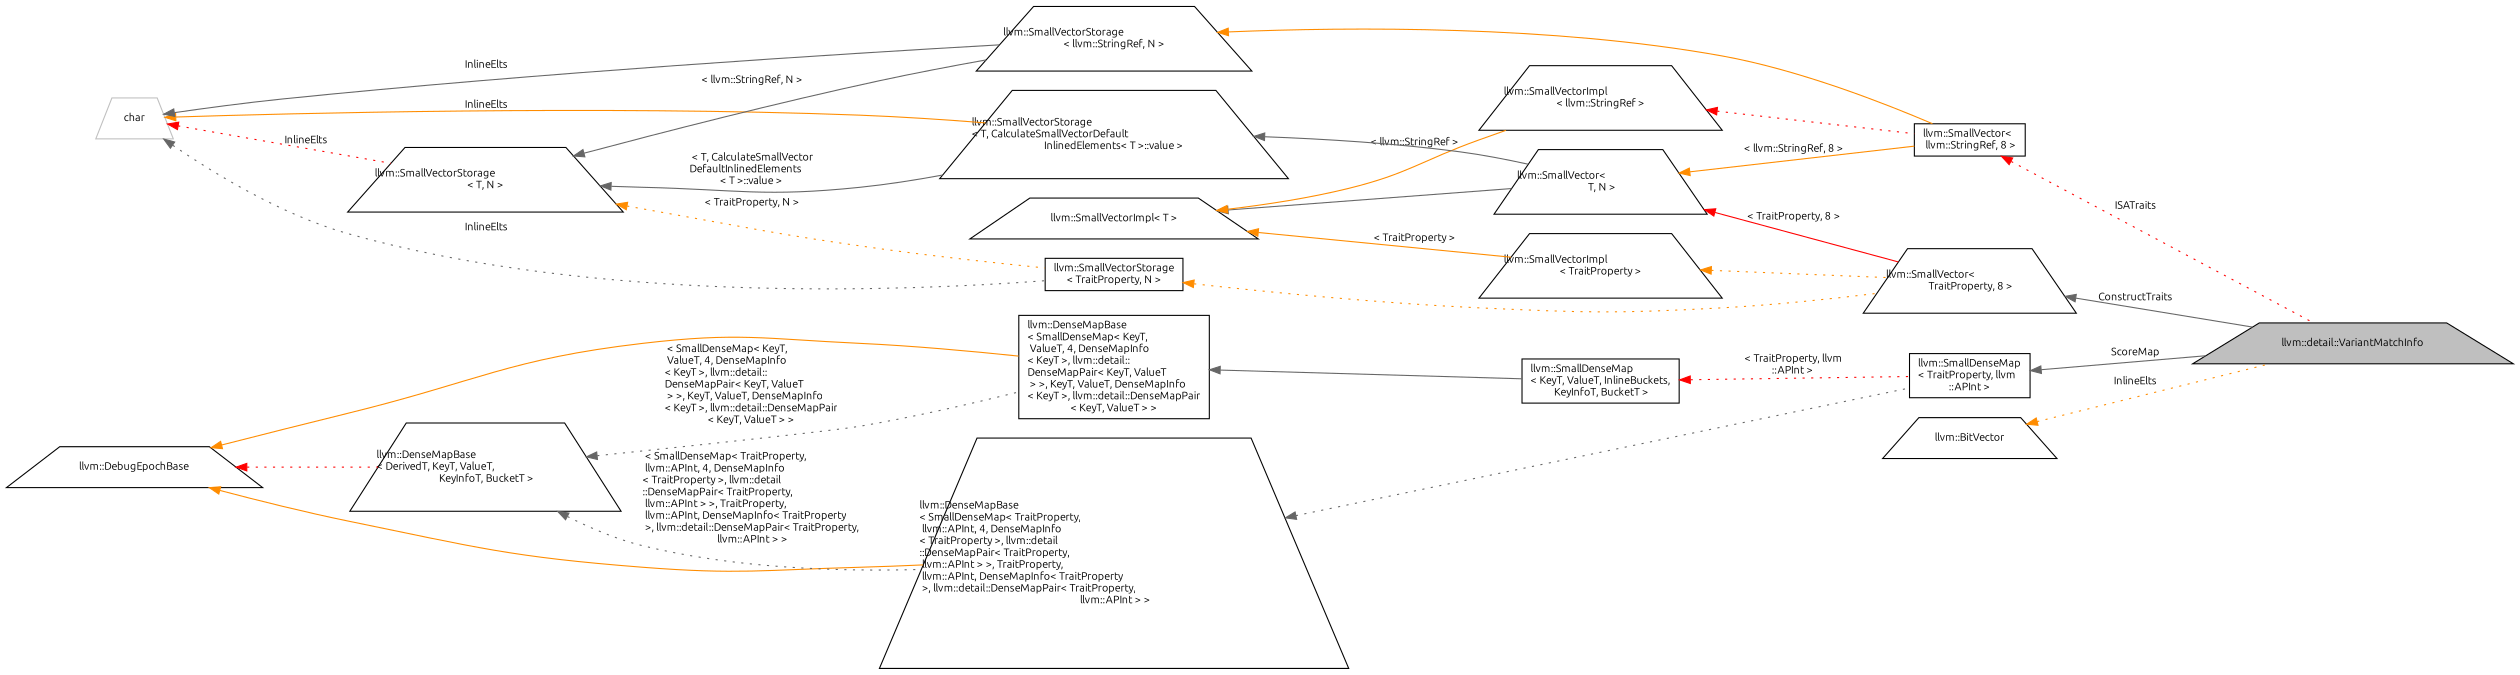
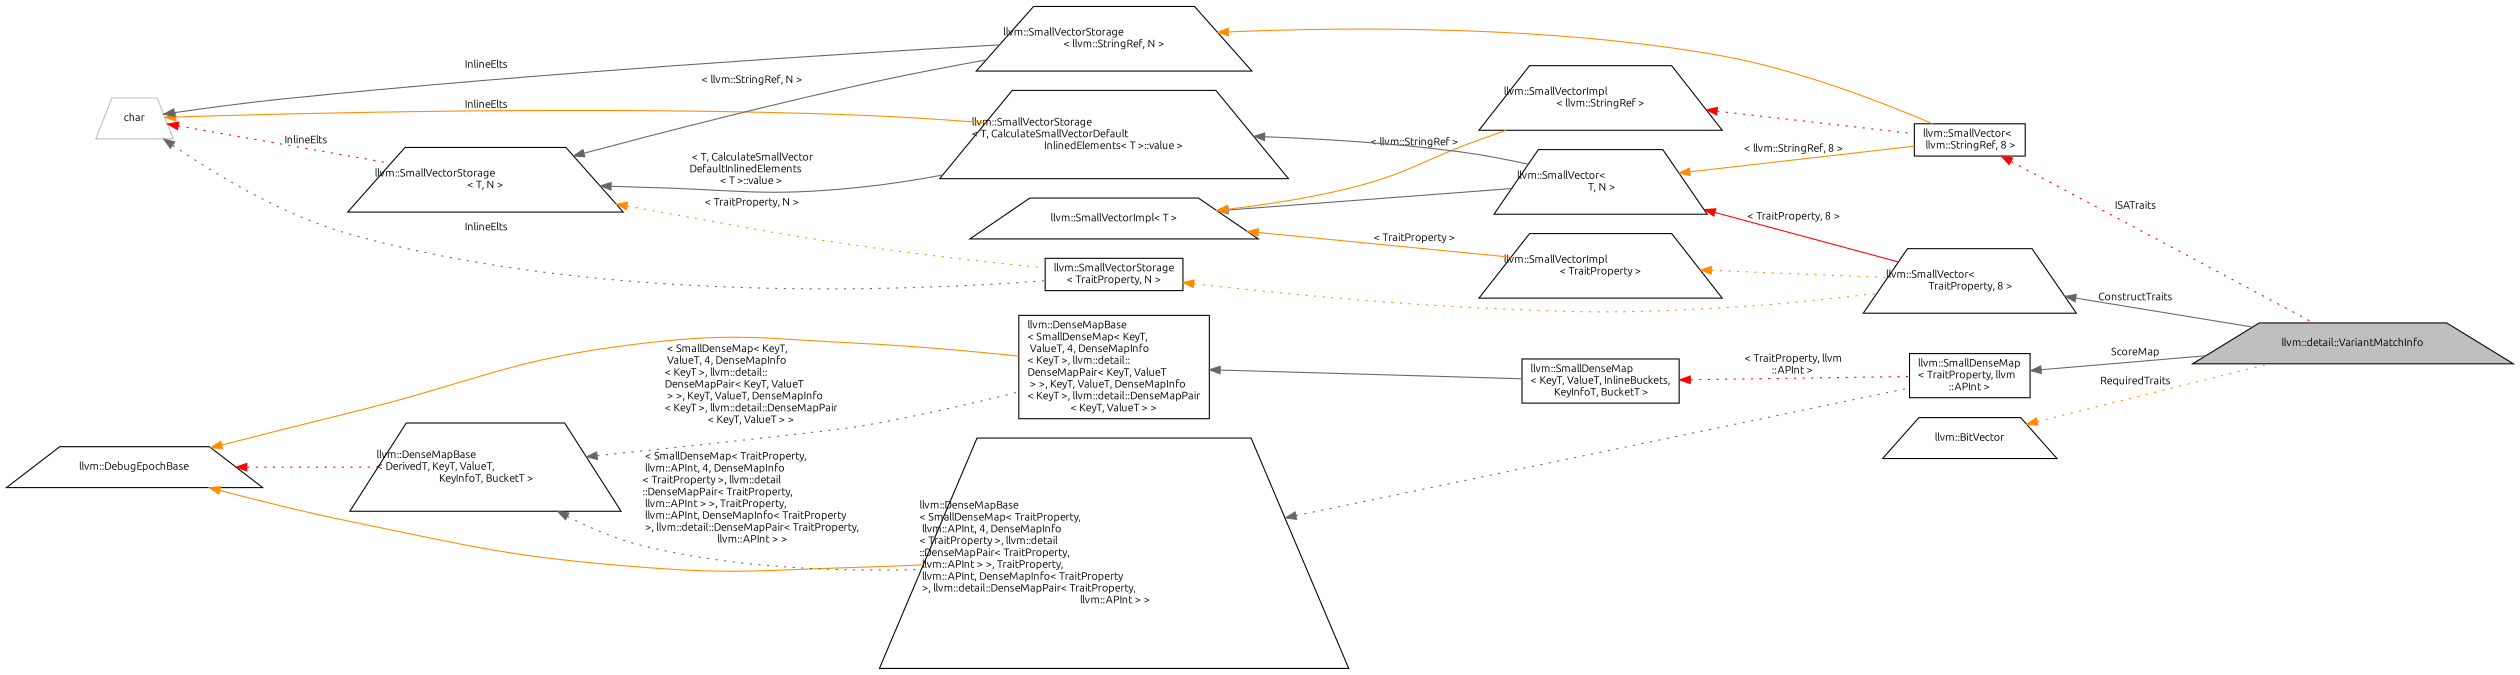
  digraph {
    fontname=Ubuntu
    rankdir=LR
    node [color=black fontname=Ubuntu fontsize=10 shape=trapezium]
    edge [color=gray40 dir=back fontname=Ubuntu fontsize=10 labelfontname=Helvetica labelfontsize=10 style=solid]
    n1 [fillcolor=grey75 fontcolor=black height=0.2 label="llvm::detail::VariantMatchInfo" style=filled width=0.4]
    n2 [height=0.2 label="llvm::SmallVector\<\l TraitProperty, 8 \>" width=0.4]
    n3 [height=0.2 label="llvm::SmallVectorImpl\l\< TraitProperty \>" width=0.4]
    n4 [height=0.2 label="llvm::SmallVectorImpl\< T \>" width=0.4]
    n5 [height=0.2 label="llvm::SmallVector\<\l T, N \>" width=0.4]
    n6 [height=0.2 label="llvm::SmallVectorImpl\l\< llvm::StringRef \>" width=0.4]
    n7 [height=0.2 label="llvm::SmallVector\<\l llvm::StringRef, 8 \>" shape=box width=0.4]
    n8 [height=0.2 label="llvm::SmallVectorStorage\l\< TraitProperty, N \>" shape=box width=0.4]
    n9 [color=grey75 height=0.2 label=char width=0.4]
    n10 [height=0.2 label="llvm::SmallVectorStorage\l\< T, N \>" width=0.4]
    n11 [height=0.2 label="llvm::SmallVectorStorage\l\< T, CalculateSmallVectorDefault\lInlinedElements\< T \>::value \>" width=0.4]
    n12 [height=0.2 label="llvm::SmallVectorStorage\l\< llvm::StringRef, N \>" width=0.4]
    n13 [height=0.2 label="llvm::SmallDenseMap\l\< TraitProperty, llvm\l::APInt \>" shape=box width=0.4]
    n14 [height=0.2 label="llvm::DenseMapBase\l\< SmallDenseMap\< TraitProperty,\l llvm::APInt, 4, DenseMapInfo\l\< TraitProperty \>, llvm::detail\l::DenseMapPair\< TraitProperty,\l llvm::APInt \> \>, TraitProperty,\l llvm::APInt, DenseMapInfo\< TraitProperty\l \>, llvm::detail::DenseMapPair\< TraitProperty,\l llvm::APInt \> \>" width=0.4]
    n15 [height=0.2 label="llvm::DebugEpochBase" width=0.4]
    n16 [height=0.2 label="llvm::DenseMapBase\l\< DerivedT, KeyT, ValueT,\l KeyInfoT, BucketT \>" width=0.4]
    n17 [height=0.2 label="llvm::DenseMapBase\l\< SmallDenseMap\< KeyT,\l ValueT, 4, DenseMapInfo\l\< KeyT \>, llvm::detail::\lDenseMapPair\< KeyT, ValueT\l \> \>, KeyT, ValueT, DenseMapInfo\l\< KeyT \>, llvm::detail::DenseMapPair\l\< KeyT, ValueT \> \>" shape=box width=0.4]
    n18 [height=0.2 label="llvm::SmallDenseMap\l\< KeyT, ValueT, InlineBuckets,\l KeyInfoT, BucketT \>" shape=box width=0.4]
    n19 [height=0.2 label="llvm::BitVector" width=0.4]
    n2 -> n1 [label=" ConstructTraits"]
    n3 -> n2 [color=darkorange style=dotted]
    n4 -> n3 [color=darkorange label=" \< TraitProperty \>"]
    n4 -> n5
    n4 -> n6 [color=darkorange label=" \< llvm::StringRef \>"]
    n5 -> n2 [color=red label=" \< TraitProperty, 8 \>"]
    n5 -> n7 [color=darkorange label=" \< llvm::StringRef, 8 \>"]
    n6 -> n7 [color=red style=dotted]
    n7 -> n1 [color=red label=" ISATraits" style=dotted]
    n8 -> n2 [color=darkorange style=dotted]
    n9 -> n8 [label=" InlineElts" style=dotted]
    n9 -> n10 [color=red label=" InlineElts" style=dotted]
    n9 -> n11 [color=darkorange label=" InlineElts"]
    n9 -> n12 [label=" InlineElts"]
    n10 -> n8 [color=darkorange label=" \< TraitProperty, N \>" style=dotted]
    n10 -> n11 [label=" \< T, CalculateSmallVector\lDefaultInlinedElements\l\< T \>::value \>"]
    n10 -> n12 [label=" \< llvm::StringRef, N \>"]
    n11 -> n5
    n12 -> n7 [color=darkorange]
    n13 -> n1 [label=" ScoreMap"]
    n14 -> n13 [style=dotted]
    n15 -> n14 [color=darkorange]
    n15 -> n16 [color=red style=dotted]
    n15 -> n17 [color=darkorange]
    n16 -> n14 [label=" \< SmallDenseMap\< TraitProperty,\l llvm::APInt, 4, DenseMapInfo\l\< TraitProperty \>, llvm::detail\l::DenseMapPair\< TraitProperty,\l llvm::APInt \> \>, TraitProperty,\l llvm::APInt, DenseMapInfo\< TraitProperty\l \>, llvm::detail::DenseMapPair\< TraitProperty,\l llvm::APInt \> \>" style=dotted]
    n16 -> n17 [label=" \< SmallDenseMap\< KeyT,\l ValueT, 4, DenseMapInfo\l\< KeyT \>, llvm::detail::\lDenseMapPair\< KeyT, ValueT\l \> \>, KeyT, ValueT, DenseMapInfo\l\< KeyT \>, llvm::detail::DenseMapPair\l\< KeyT, ValueT \> \>" style=dotted]
    n17 -> n18
    n18 -> n13 [color=red label=" \< TraitProperty, llvm\l::APInt \>" style=dotted]
-   n19 -> n1 [color=darkorange label=" InlineElts" style=dotted]
+   n19 -> n1 [color=darkorange label=" RequiredTraits" style=dotted]
  }
